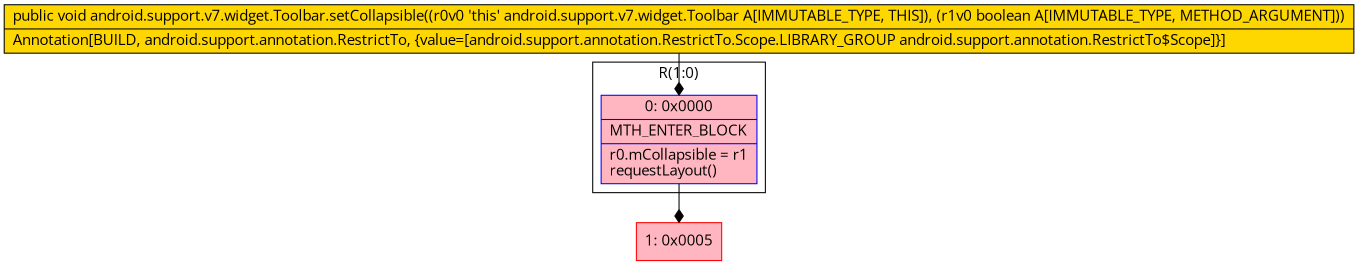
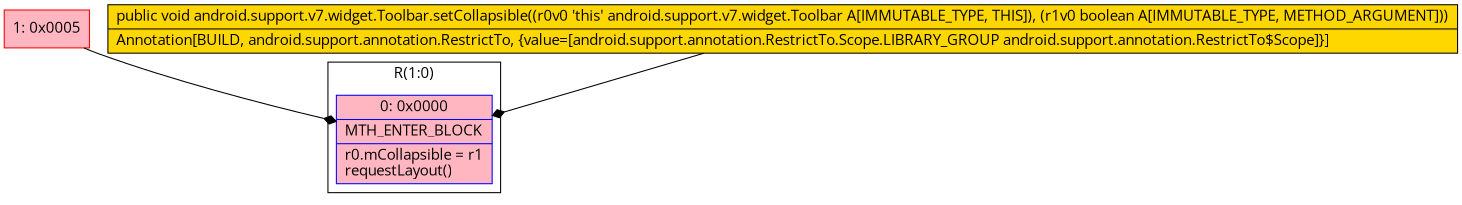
  digraph {
    fontname="Open Sans"
    node [shape=record style=filled fillcolor=lightpink fontname="Open Sans"]
    edge [style=solid arrowhead=diamond fontname="Open Sans"]
    n1 [color=blue label="{0\:\ 0x0000|MTH_ENTER_BLOCK\l|r0.mCollapsible = r1\lrequestLayout()\l}"]
    n2 [color=red label="{1\:\ 0x0005}"]
    n3 [label="{public void android.support.v7.widget.Toolbar.setCollapsible((r0v0 'this' android.support.v7.widget.Toolbar A[IMMUTABLE_TYPE, THIS]), (r1v0 boolean A[IMMUTABLE_TYPE, METHOD_ARGUMENT]))  | Annotation[BUILD, android.support.annotation.RestrictTo, \{value=[android.support.annotation.RestrictTo.Scope.LIBRARY_GROUP android.support.annotation.RestrictTo$Scope]\}]\l}" fillcolor=gold]
    subgraph cluster_1 {
      label="R(1:0)"
      n1
    }
-   n1 -> n2
+   n2 -> n1
    n3 -> n1
  }
